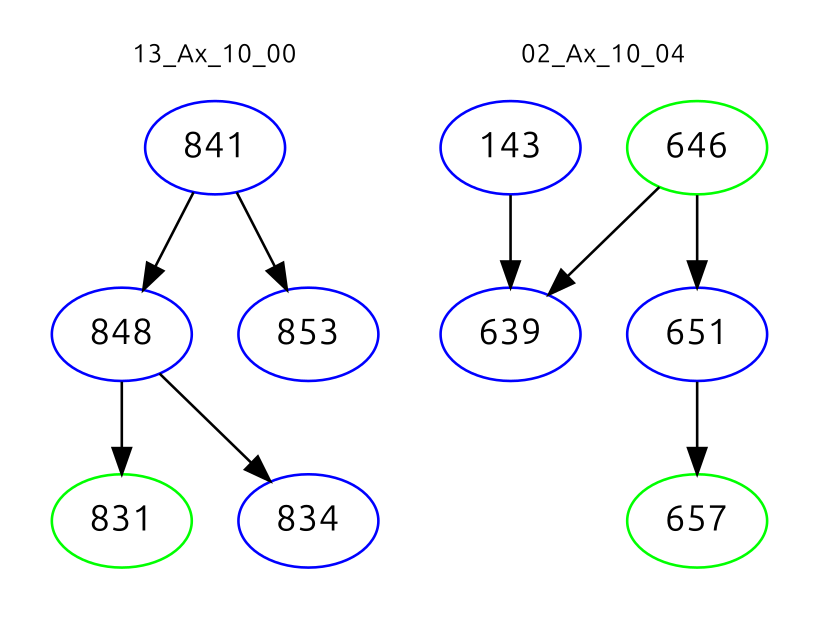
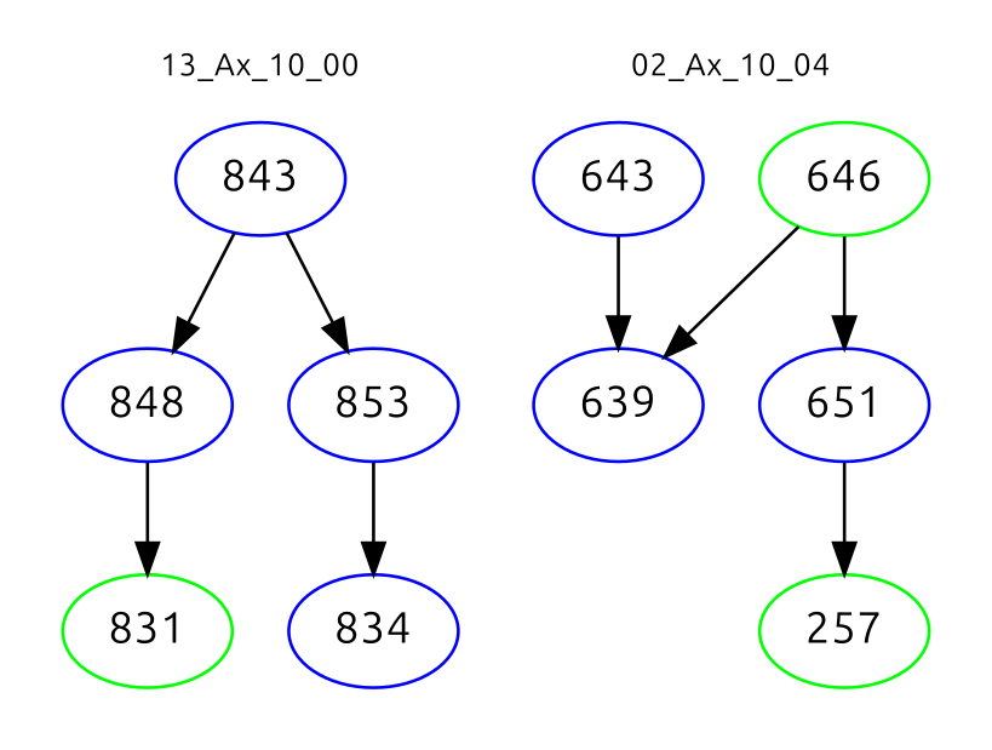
  digraph {
    fontname=Ubuntu
    node [color=blue fontname=Ubuntu]
    edge [color=black fontname=Ubuntu]
-   n1 [label=841]
+   n1 [label=843]
    n2 [label=848]
    n3 [label=853]
    n4 [color=green label=831]
    n5 [label=834]
    n6 [color=green label=646]
-   n7 [label=143]
+   n7 [label=643]
    n8 [label=651]
    n9 [label=639]
-   n10 [color=green label=657]
+   n10 [color=green label=257]
    subgraph cluster_1 {
      color=white
      fontsize=10
      label="13_Ax_10_00"
      n1
      n2
      n3
      n4
      n5
    }
    subgraph cluster_2 {
      color=white
      fontsize=10
      label="02_Ax_10_04"
      n6
      n7
      n8
      n9
      n10
    }
    n1 -> n2
    n1 -> n3
    n2 -> n4
-   n2 -> n5
+   n3 -> n5
    n6 -> n8
    n6 -> n9
    n7 -> n9
    n8 -> n10
  }
